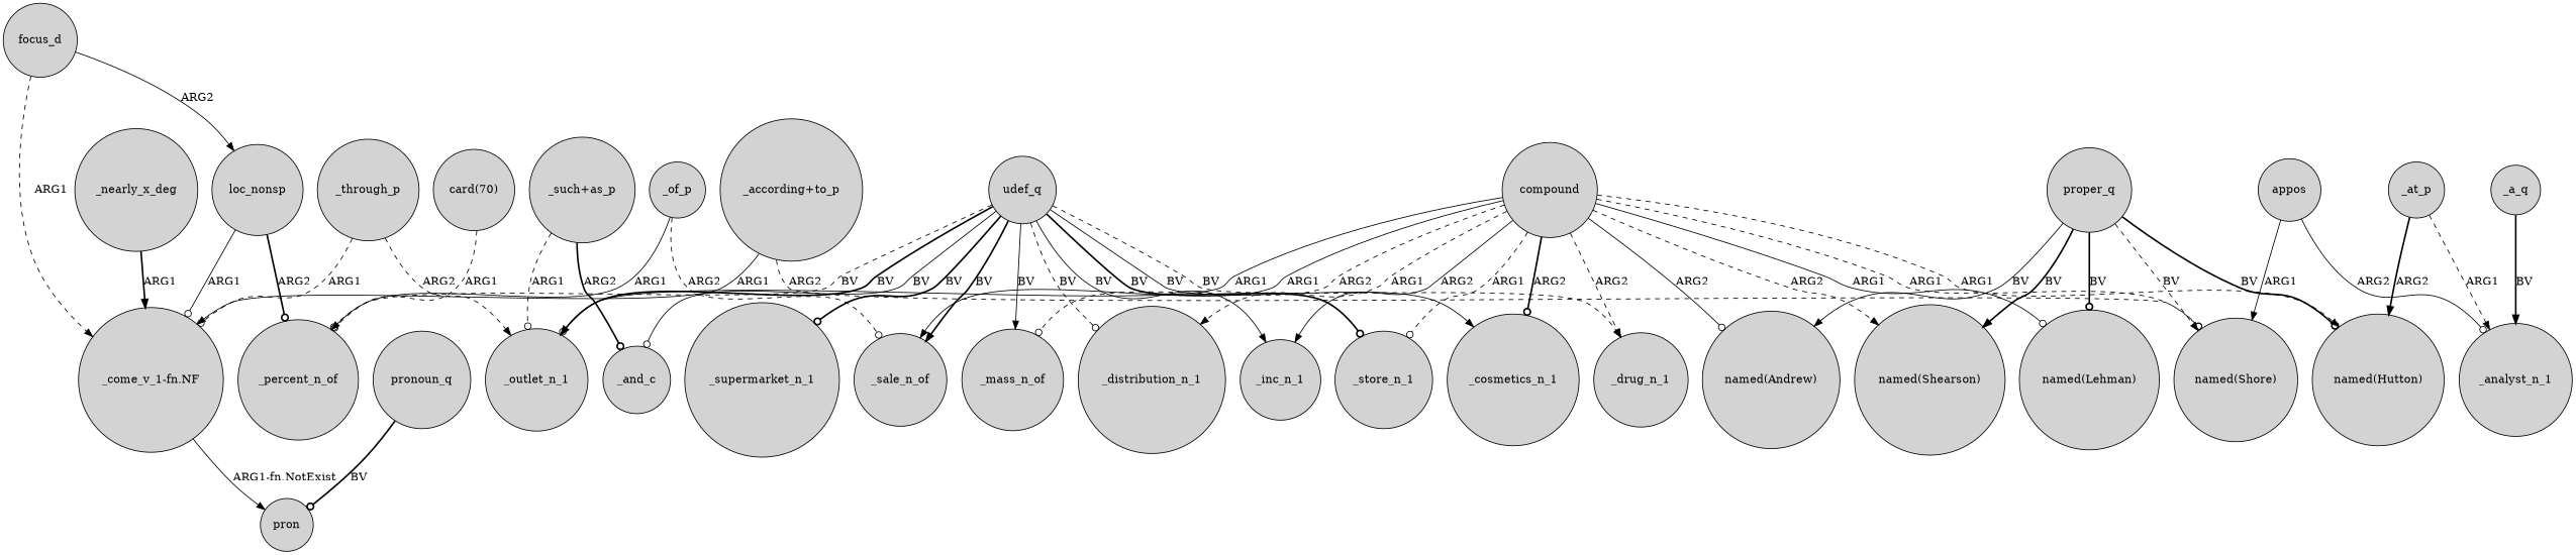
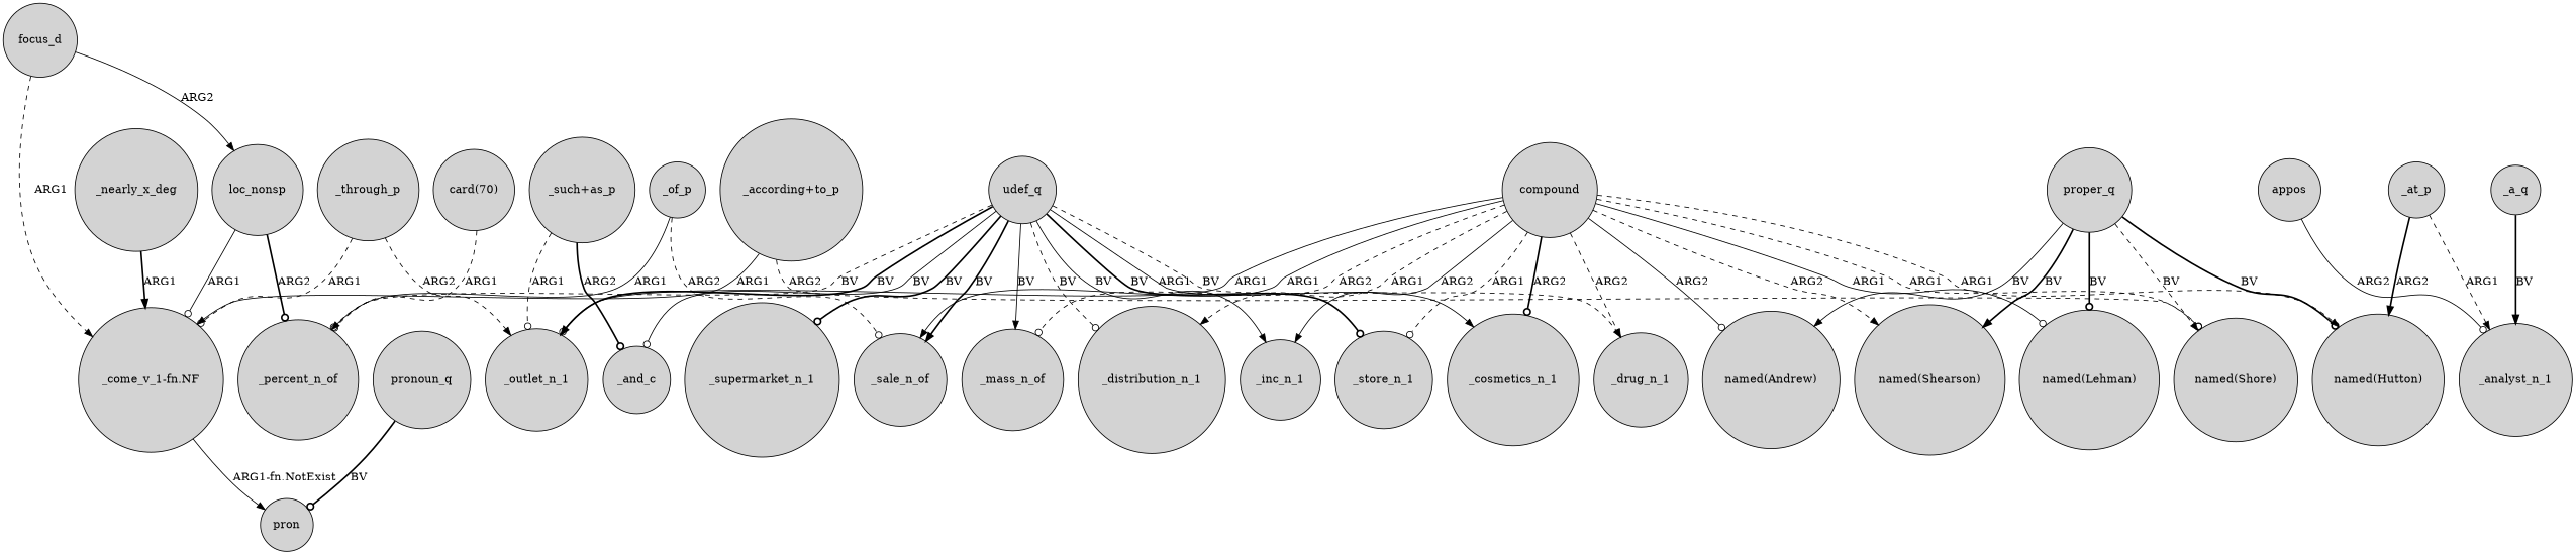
  digraph {
    node [shape=circle style=filled]
    edge [arrowhead=normal style=dashed]
    focus_d
    loc_nonsp
    "_come_v_1-fn.NF"
    _percent_n_of
    pron
    udef_q
    _store_n_1
    _inc_n_1
    _mass_n_of
    _distribution_n_1
    _drug_n_1
    _sale_n_of
    _and_c
    _outlet_n_1
    _cosmetics_n_1
    _supermarket_n_1
    compound
    "named(Shearson)"
    "named(Hutton)"
    "named(Shore)"
    "named(Andrew)"
    "named(Lehman)"
    proper_q
    _at_p
    _analyst_n_1
    _nearly_x_deg
    _of_p
    pronoun_q
    appos
    "_such+as_p"
    _through_p
    "card(70)"
    "_according+to_p"
    _a_q
    focus_d -> loc_nonsp [label=ARG2 style=solid]
    focus_d -> "_come_v_1-fn.NF" [label=ARG1]
    loc_nonsp -> "_come_v_1-fn.NF" [arrowhead=odot label=ARG1 style=solid]
    loc_nonsp -> _percent_n_of [arrowhead=odot label=ARG2 style=bold]
    "_come_v_1-fn.NF" -> pron [label="ARG1-fn.NotExist" style=solid]
    udef_q -> _percent_n_of [arrowhead=odot label=BV]
    udef_q -> _store_n_1 [arrowhead=odot label=BV style=bold]
    udef_q -> _inc_n_1 [label=BV style=solid]
    udef_q -> _mass_n_of [label=BV style=solid]
    udef_q -> _distribution_n_1 [arrowhead=odot label=BV]
    udef_q -> _drug_n_1 [label=BV]
    udef_q -> _sale_n_of [label=BV style=bold]
    udef_q -> _and_c [arrowhead=odot label=BV style=solid]
    udef_q -> _outlet_n_1 [label=BV style=bold]
-   udef_q -> _cosmetics_n_1 [label=BV style=solid]
+   udef_q -> _cosmetics_n_1 [label=ARG1 style=solid]
    udef_q -> _supermarket_n_1 [arrowhead=odot label=BV style=bold]
    compound -> _store_n_1 [arrowhead=odot label=ARG1]
    compound -> _inc_n_1 [label=ARG2 style=solid]
    compound -> _mass_n_of [arrowhead=odot label=ARG2]
    compound -> _distribution_n_1 [label=ARG1]
    compound -> _drug_n_1 [label=ARG2]
    compound -> _sale_n_of [label=ARG1 style=solid]
    compound -> _outlet_n_1 [arrowhead=odot label=ARG1 style=solid]
    compound -> _cosmetics_n_1 [arrowhead=odot label=ARG2 style=bold]
    compound -> "named(Shearson)" [label=ARG2]
    compound -> "named(Hutton)" [label=ARG1]
    compound -> "named(Shore)" [arrowhead=odot label=ARG1]
    compound -> "named(Andrew)" [arrowhead=odot label=ARG2 style=solid]
    compound -> "named(Lehman)" [arrowhead=odot label=ARG1 style=solid]
    proper_q -> "named(Shearson)" [label=BV style=bold]
    proper_q -> "named(Hutton)" [arrowhead=odot label=BV style=bold]
    proper_q -> "named(Shore)" [label=BV]
    proper_q -> "named(Andrew)" [label=BV style=solid]
    proper_q -> "named(Lehman)" [arrowhead=odot label=BV style=bold]
    _at_p -> "named(Hutton)" [label=ARG2 style=bold]
    _at_p -> _analyst_n_1 [label=ARG1]
    _nearly_x_deg -> "_come_v_1-fn.NF" [label=ARG1 style=bold]
    _of_p -> _percent_n_of [label=ARG1 style=solid]
    _of_p -> _sale_n_of [arrowhead=odot label=ARG2]
    pronoun_q -> pron [arrowhead=odot label=BV style=bold]
-   appos -> "named(Shore)" [label=ARG1 style=solid]
    appos -> _analyst_n_1 [arrowhead=odot label=ARG2 style=solid]
    "_such+as_p" -> _and_c [arrowhead=odot label=ARG2 style=bold]
    "_such+as_p" -> _outlet_n_1 [arrowhead=odot label=ARG1]
    _through_p -> "_come_v_1-fn.NF" [arrowhead=odot label=ARG1]
    _through_p -> _outlet_n_1 [label=ARG2]
    "card(70)" -> _percent_n_of [arrowhead=odot label=ARG1]
    "_according+to_p" -> "_come_v_1-fn.NF" [label=ARG1 style=solid]
    "_according+to_p" -> "named(Shore)" [arrowhead=odot label=ARG2]
    _a_q -> _analyst_n_1 [label=BV style=bold]
  }
